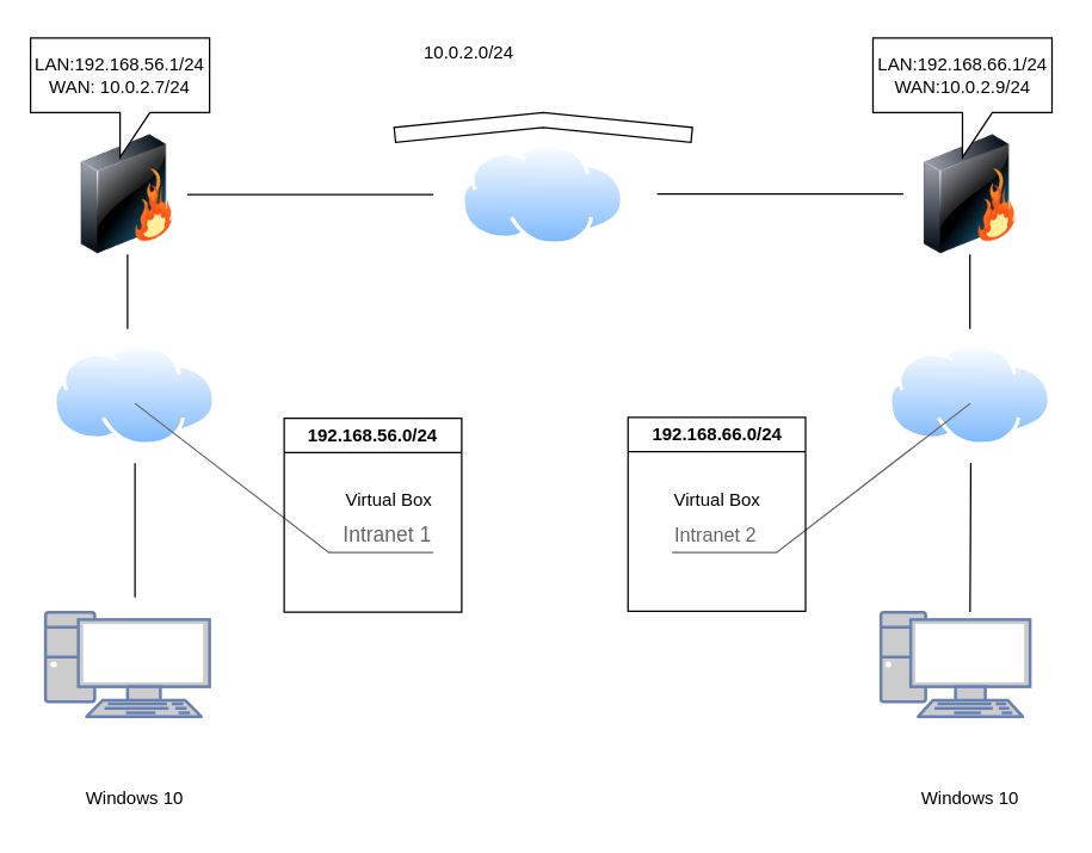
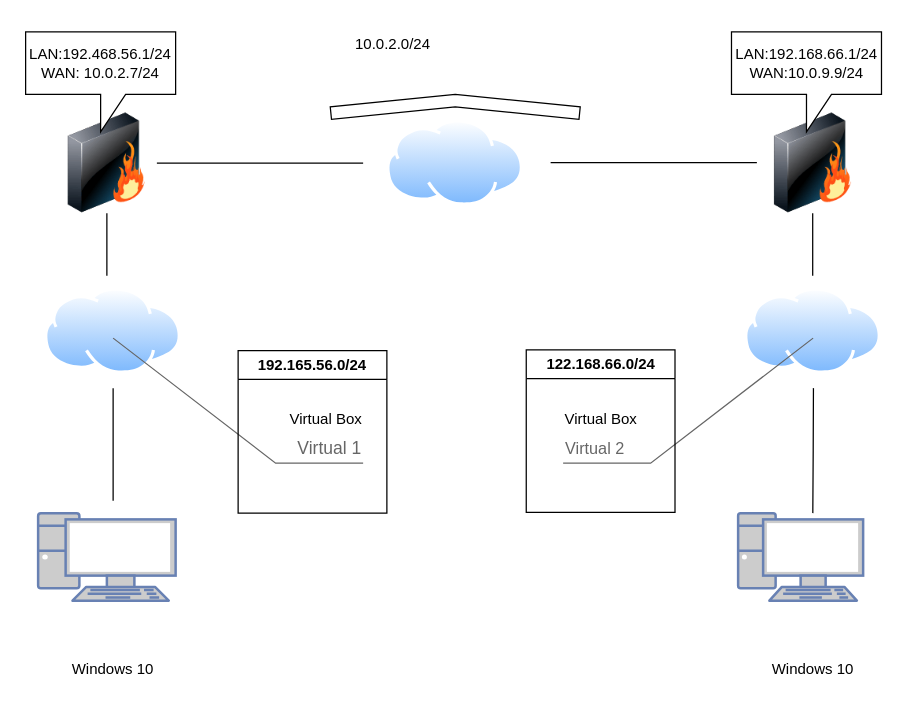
  <mxCell id="0" />
  <mxCell id="1" parent="0" />
  <mxCell id="2" value="" style="fontColor=#0066CC;verticalAlign=top;verticalLabelPosition=bottom;labelPosition=center;align=center;html=1;outlineConnect=0;fillColor=#CCCCCC;strokeColor=#6881B3;gradientColor=none;gradientDirection=north;strokeWidth=2;shape=mxgraph.networks.pc;" vertex="1" parent="1"><mxGeometry x="30" y="410" width="110" height="70" as="geometry" /></mxCell>
  <mxCell id="3" value="" style="fontColor=#0066CC;verticalAlign=top;verticalLabelPosition=bottom;labelPosition=center;align=center;html=1;outlineConnect=0;fillColor=#CCCCCC;strokeColor=#6881B3;gradientColor=none;gradientDirection=north;strokeWidth=2;shape=mxgraph.networks.pc;" vertex="1" parent="1"><mxGeometry x="590" y="410" width="100" height="70" as="geometry" /></mxCell>
  <mxCell id="4" value="" style="image;html=1;image=img/lib/clip_art/networking/Firewall_128x128.png" vertex="1" parent="1"><mxGeometry x="610" y="90" width="80" height="80" as="geometry" /></mxCell>
  <mxCell id="5" value="" style="image;html=1;image=img/lib/clip_art/networking/Firewall_128x128.png" vertex="1" parent="1"><mxGeometry x="45" y="90" width="80" height="80" as="geometry" /></mxCell>
  <mxCell id="6" value="" style="image;aspect=fixed;perimeter=ellipsePerimeter;html=1;align=center;shadow=0;dashed=0;spacingTop=3;image=img/lib/active_directory/internet_cloud.svg;" vertex="1" parent="1"><mxGeometry x="35.32" y="230" width="109.37" height="68.9" as="geometry" /></mxCell>
  <mxCell id="7" value="" style="image;aspect=fixed;perimeter=ellipsePerimeter;html=1;align=center;shadow=0;dashed=0;spacingTop=3;image=img/lib/active_directory/internet_cloud.svg;" vertex="1" parent="1"><mxGeometry x="595.32" y="230" width="109.37" height="68.9" as="geometry" /></mxCell>
  <mxCell id="8" value="192.168.66.1/24" style="text;html=1;strokeColor=none;fillColor=none;align=center;verticalAlign=middle;whiteSpace=wrap;rounded=0;" vertex="1" parent="1"><mxGeometry x="590" y="50" width="120" height="30" as="geometry" /></mxCell>
  <mxCell id="9" value="" style="endArrow=classic;html=1;rounded=0;strokeColor=none;" edge="1" parent="1"><mxGeometry width="50" height="50" relative="1" as="geometry"><mxPoint x="90" y="400" as="sourcePoint" /><mxPoint x="90" y="310" as="targetPoint" /></mxGeometry></mxCell>
  <mxCell id="10" value="" style="endArrow=none;html=1;rounded=0;" edge="1" parent="1"><mxGeometry width="50" height="50" relative="1" as="geometry"><mxPoint x="90" y="400" as="sourcePoint" /><mxPoint x="90" y="310" as="targetPoint" /></mxGeometry></mxCell>
  <mxCell id="11" value="" style="endArrow=none;html=1;rounded=0;entryX=0.5;entryY=1;entryDx=0;entryDy=0;" edge="1" parent="1" target="5"><mxGeometry width="50" height="50" relative="1" as="geometry"><mxPoint x="85" y="220" as="sourcePoint" /><mxPoint x="400" y="350" as="targetPoint" /></mxGeometry></mxCell>
  <mxCell id="12" value="" style="image;aspect=fixed;perimeter=ellipsePerimeter;html=1;align=center;shadow=0;dashed=0;spacingTop=3;image=img/lib/active_directory/internet_cloud.svg;" vertex="1" parent="1"><mxGeometry x="309" y="95.55" width="109.37" height="68.9" as="geometry" /></mxCell>
  <mxCell id="13" value="" style="endArrow=none;html=1;rounded=0;" edge="1" parent="1"><mxGeometry width="50" height="50" relative="1" as="geometry"><mxPoint x="649.75" y="410" as="sourcePoint" /><mxPoint x="650.25" y="310" as="targetPoint" /><Array as="points"><mxPoint x="650.06" y="360" /></Array></mxGeometry></mxCell>
  <mxCell id="14" value="" style="endArrow=none;html=1;rounded=0;entryX=0.5;entryY=1;entryDx=0;entryDy=0;" edge="1" parent="1"><mxGeometry width="50" height="50" relative="1" as="geometry"><mxPoint x="649.66" y="220" as="sourcePoint" /><mxPoint x="649.66" y="170" as="targetPoint" /></mxGeometry></mxCell>
- <mxCell id="15" value="&lt;font style=&quot;font-size: 13px;&quot;&gt;Intranet 2&lt;/font&gt;" style="strokeWidth=1;shadow=0;dashed=0;align=center;html=1;shape=mxgraph.mockup.text.callout;linkText=;textSize=17;textColor=#666666;callDir=SW;callStyle=line;fontSize=17;fontColor=#666666;align=left;verticalAlign=bottom;strokeColor=#666666;" vertex="1" parent="1"><mxGeometry x="450" y="270" width="200" height="100" as="geometry" /></mxCell>
+ <mxCell id="15" value="&lt;font style=&quot;font-size: 13px;&quot;&gt;Virtual 2&lt;/font&gt;" style="strokeWidth=1;shadow=0;dashed=0;align=center;html=1;shape=mxgraph.mockup.text.callout;linkText=;textSize=17;textColor=#666666;callDir=SW;callStyle=line;fontSize=17;fontColor=#666666;align=left;verticalAlign=bottom;strokeColor=#666666;" vertex="1" parent="1"><mxGeometry x="450" y="270" width="200" height="100" as="geometry" /></mxCell>
  <mxCell id="16" value="Virtual Box" style="text;html=1;align=center;verticalAlign=middle;resizable=0;points=[];autosize=1;strokeColor=none;fillColor=none;" vertex="1" parent="1"><mxGeometry x="440" y="320" width="80" height="30" as="geometry" /></mxCell>
- <mxCell id="17" value="&lt;font style=&quot;font-size: 14px;&quot;&gt;Intranet 1&lt;/font&gt;" style="strokeWidth=1;shadow=0;dashed=0;align=center;html=1;shape=mxgraph.mockup.text.callout;linkText=;textSize=17;textColor=#666666;callDir=SE;callStyle=line;fontSize=17;fontColor=#666666;align=right;verticalAlign=bottom;strokeColor=#666666;" vertex="1" parent="1"><mxGeometry x="90" y="270" width="200" height="100" as="geometry" /></mxCell>
+ <mxCell id="17" value="&lt;font style=&quot;font-size: 14px;&quot;&gt;Virtual 1&lt;/font&gt;" style="strokeWidth=1;shadow=0;dashed=0;align=center;html=1;shape=mxgraph.mockup.text.callout;linkText=;textSize=17;textColor=#666666;callDir=SE;callStyle=line;fontSize=17;fontColor=#666666;align=right;verticalAlign=bottom;strokeColor=#666666;" vertex="1" parent="1"><mxGeometry x="90" y="270" width="200" height="100" as="geometry" /></mxCell>
  <mxCell id="18" value="Virtual Box" style="text;html=1;align=center;verticalAlign=middle;resizable=0;points=[];autosize=1;strokeColor=none;fillColor=none;" vertex="1" parent="1"><mxGeometry x="220" y="320" width="80" height="30" as="geometry" /></mxCell>
- <mxCell id="19" value="192.168.56.0/24" style="swimlane;whiteSpace=wrap;html=1;" vertex="1" parent="1"><mxGeometry x="190" y="280" width="119" height="130" as="geometry"><mxRectangle x="240" y="310" width="130" height="30" as="alternateBounds" /></mxGeometry></mxCell>
- <mxCell id="20" value="192.168.66.0/24" style="swimlane;whiteSpace=wrap;html=1;" vertex="1" parent="1"><mxGeometry x="420.5" y="279.45" width="119" height="130" as="geometry"><mxRectangle x="240" y="310" width="130" height="30" as="alternateBounds" /></mxGeometry></mxCell>
+ <mxCell id="19" value="192.165.56.0/24" style="swimlane;whiteSpace=wrap;html=1;" vertex="1" parent="1"><mxGeometry x="190" y="280" width="119" height="130" as="geometry"><mxRectangle x="240" y="310" width="130" height="30" as="alternateBounds" /></mxGeometry></mxCell>
+ <mxCell id="20" value="122.168.66.0/24" style="swimlane;whiteSpace=wrap;html=1;" vertex="1" parent="1"><mxGeometry x="420.5" y="279.45" width="119" height="130" as="geometry"><mxRectangle x="240" y="310" width="130" height="30" as="alternateBounds" /></mxGeometry></mxCell>
  <mxCell id="21" value="" style="endArrow=none;html=1;rounded=0;exitX=1;exitY=0.5;exitDx=0;exitDy=0;" edge="1" parent="1" source="5"><mxGeometry width="50" height="50" relative="1" as="geometry"><mxPoint x="180" y="155" as="sourcePoint" /><mxPoint x="290" y="130" as="targetPoint" /></mxGeometry></mxCell>
  <mxCell id="22" value="" style="endArrow=none;html=1;rounded=0;exitX=1;exitY=0.5;exitDx=0;exitDy=0;" edge="1" parent="1"><mxGeometry width="50" height="50" relative="1" as="geometry"><mxPoint x="440" y="129.5" as="sourcePoint" /><mxPoint x="605" y="129.5" as="targetPoint" /></mxGeometry></mxCell>
- <mxCell id="23" value="LAN:192.168.56.1/24&lt;br&gt;WAN: 10.0.2.7/24" style="shape=callout;whiteSpace=wrap;html=1;perimeter=calloutPerimeter;" vertex="1" parent="1"><mxGeometry x="20" y="25" width="120" height="80" as="geometry" /></mxCell>
- <mxCell id="24" value="LAN:192.168.66.1/24&lt;br&gt;WAN:10.0.2.9/24" style="shape=callout;whiteSpace=wrap;html=1;perimeter=calloutPerimeter;" vertex="1" parent="1"><mxGeometry x="584.69" y="25" width="120" height="80" as="geometry" /></mxCell>
+ <mxCell id="23" value="LAN:192.468.56.1/24&lt;br&gt;WAN: 10.0.2.7/24" style="shape=callout;whiteSpace=wrap;html=1;perimeter=calloutPerimeter;" vertex="1" parent="1"><mxGeometry x="20" y="25" width="120" height="80" as="geometry" /></mxCell>
+ <mxCell id="24" value="LAN:192.168.66.1/24&lt;br&gt;WAN:10.0.9.9/24" style="shape=callout;whiteSpace=wrap;html=1;perimeter=calloutPerimeter;" vertex="1" parent="1"><mxGeometry x="584.69" y="25" width="120" height="80" as="geometry" /></mxCell>
  <mxCell id="25" value="10.0.2.0/24" style="text;html=1;strokeColor=none;fillColor=none;align=center;verticalAlign=middle;whiteSpace=wrap;rounded=0;" vertex="1" parent="1"><mxGeometry x="253.69" y="20" width="120" height="30" as="geometry" /></mxCell>
  <mxCell id="26" value="Windows 10" style="text;html=1;strokeColor=none;fillColor=none;align=center;verticalAlign=middle;whiteSpace=wrap;rounded=0;" vertex="1" parent="1"><mxGeometry x="30" y="520" width="120" height="30" as="geometry" /></mxCell>
  <mxCell id="27" value="Windows 10" style="text;html=1;strokeColor=none;fillColor=none;align=center;verticalAlign=middle;whiteSpace=wrap;rounded=0;" vertex="1" parent="1"><mxGeometry x="590" y="520" width="120" height="30" as="geometry" /></mxCell>
  <mxCell id="28" value="" style="shape=flexArrow;endArrow=none;startArrow=none;html=1;rounded=0;endSize=6;targetPerimeterSpacing=0;sourcePerimeterSpacing=0;endFill=0;startFill=0;" edge="1" parent="1"><mxGeometry width="100" height="100" relative="1" as="geometry"><mxPoint x="263.69" y="90" as="sourcePoint" /><mxPoint x="463.69" y="90" as="targetPoint" /><Array as="points"><mxPoint x="363.69" y="80" /></Array></mxGeometry></mxCell>
